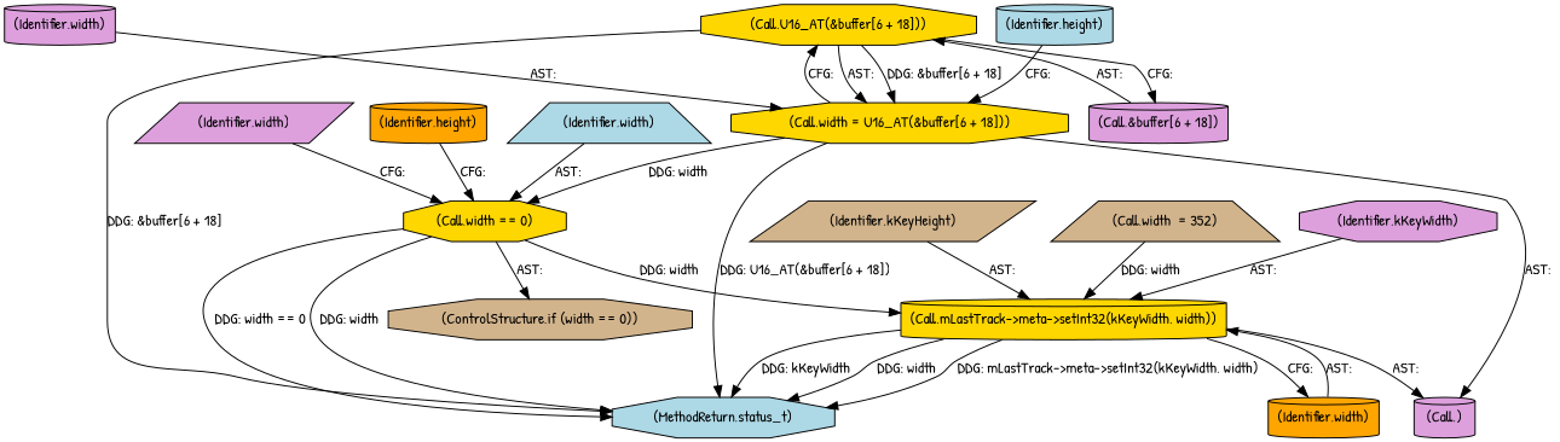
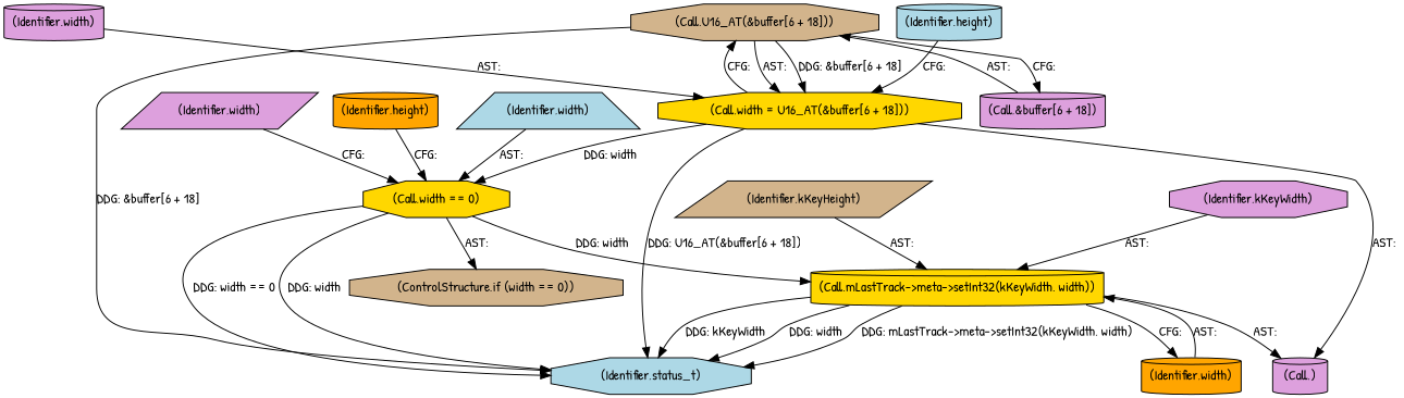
  digraph {
    fontname="Patrick Hand"
    node [fillcolor=plum fontname="Patrick Hand" shape=cylinder style=filled]
    edge [fontname="Patrick Hand"]
-   n1 [fillcolor=gold label="(Call,U16_AT(&buffer[6 + 18]))" shape=octagon]
+   n1 [fillcolor=tan label="(Call,U16_AT(&buffer[6 + 18]))" shape=octagon]
    n2 [fillcolor=gold label="(Call,width = U16_AT(&buffer[6 + 18]))" shape=octagon]
-   n3 [fillcolor=lightblue label="(MethodReturn,status_t)" shape=octagon]
+   n3 [fillcolor=lightblue label="(Identifier,status_t)" shape=octagon]
    n4 [label="(Call,&buffer[6 + 18])"]
    n5 [fillcolor=gold label="(Call,width == 0)" shape=octagon]
    n6 [label="(Call,)"]
    n7 [fillcolor=gold label="(Call,mLastTrack->meta->setInt32(kKeyWidth, width))"]
    n8 [fillcolor=tan label="(ControlStructure,if (width == 0))" shape=octagon]
    n9 [fillcolor=orange label="(Identifier,width)"]
    n10 [label="(Identifier,width)"]
    n11 [fillcolor=tan label="(Identifier,kKeyHeight)" shape=parallelogram]
-   n12 [fillcolor=tan label="(Call,width  = 352)" shape=trapezium]
    n13 [fillcolor=orange label="(Identifier,height)"]
    n14 [label="(Identifier,kKeyWidth)" shape=octagon]
    n15 [fillcolor=lightblue label="(Identifier,width)" shape=trapezium]
    n16 [fillcolor=lightblue label="(Identifier,height)"]
    n17 [label="(Identifier,width)" shape=parallelogram]
    n1 -> n2 [label="AST: "]
    n1 -> n2 [label="DDG: &buffer[6 + 18]"]
    n1 -> n3 [label="DDG: &buffer[6 + 18]"]
    n1 -> n4 [label="CFG: "]
    n2 -> n1 [label="CFG: "]
    n2 -> n3 [label="DDG: U16_AT(&buffer[6 + 18])"]
    n2 -> n5 [label="DDG: width"]
    n2 -> n6 [label="AST: "]
    n4 -> n1 [label="AST: "]
    n5 -> n3 [label="DDG: width"]
    n5 -> n3 [label="DDG: width == 0"]
    n5 -> n7 [label="DDG: width"]
    n5 -> n8 [label="AST: "]
    n7 -> n3 [label="DDG: kKeyWidth"]
    n7 -> n3 [label="DDG: width"]
    n7 -> n3 [label="DDG: mLastTrack->meta->setInt32(kKeyWidth, width)"]
    n7 -> n6 [label="AST: "]
    n7 -> n9 [label="CFG: "]
    n9 -> n7 [label="AST: "]
    n10 -> n2 [label="AST: "]
    n11 -> n7 [label="AST: "]
-   n12 -> n7 [label="DDG: width"]
    n13 -> n5 [label="CFG: "]
    n14 -> n7 [label="AST: "]
    n15 -> n5 [label="AST: "]
    n16 -> n2 [label="CFG: "]
    n17 -> n5 [label="CFG: "]
  }
